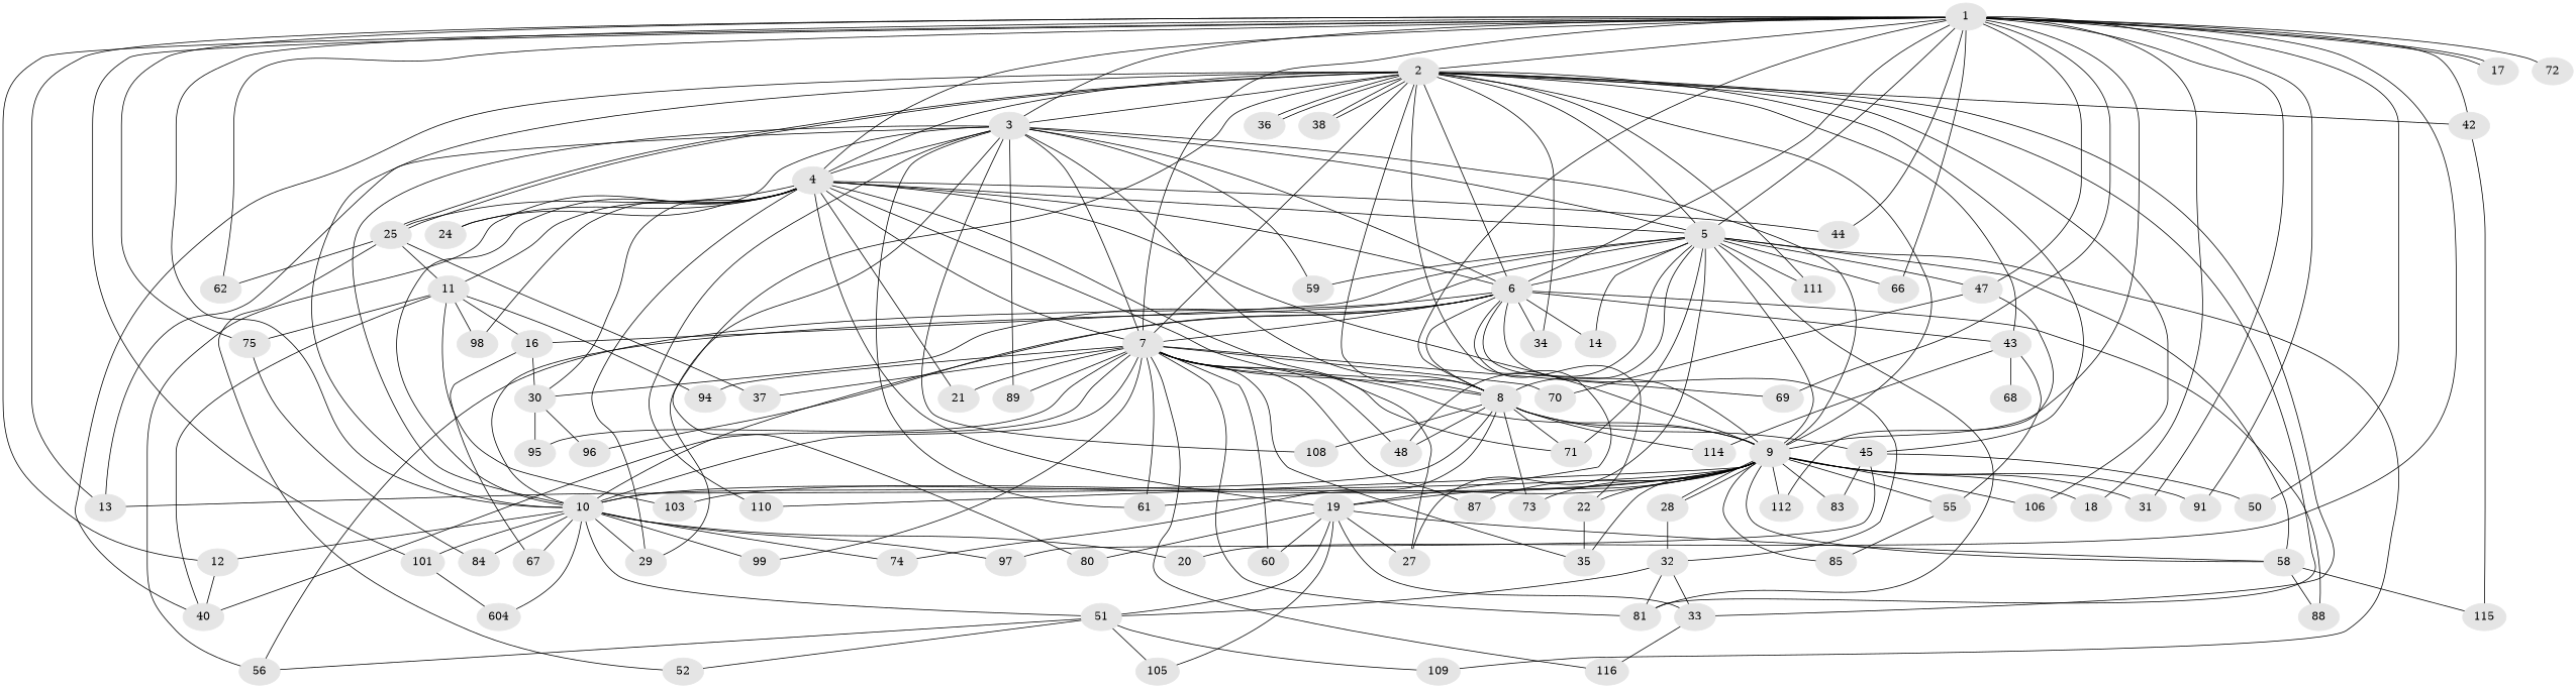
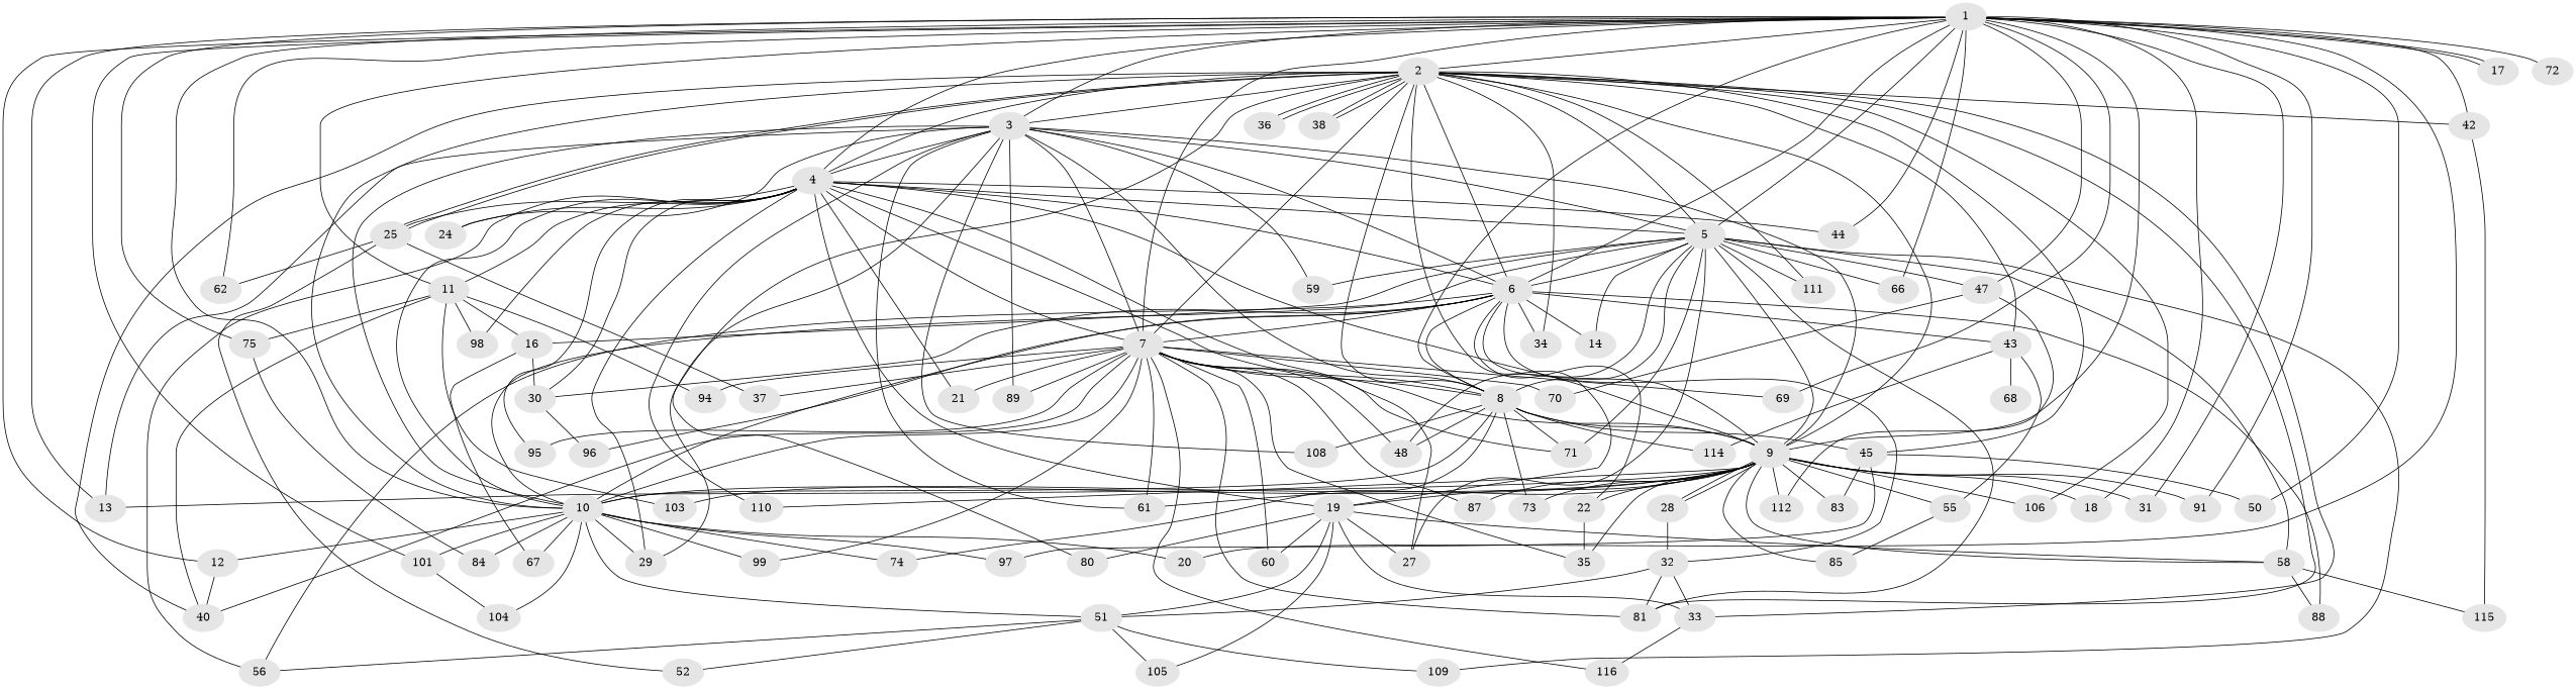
  graph {
    node [color=gray90 style=filled]
    1 [super="+64"]
    2 [super="+28"]
    3 [super="+93"]
    4 [super="+113"]
    5 [super="+86"]
    6 [super="+57"]
    7 [super="+15"]
    8 [super="+92"]
    9 [super="+53"]
    10 [super="+77"]
    11 [super="+63"]
    12 [super="+49"]
    13 [super="+65"]
    17
    18
    20
    31
    42
    44
    47
    50
    62
    66
    69
    72
    75
    91
    101 [super="+102"]
    19 [super="+54"]
    25 [super="+79"]
    29
    33
    34
    36
    38
    40
    43 [super="+90"]
    45
    81 [super="+107"]
    106
    111
    24
    59
    61
    80
    89
    108
    110
    21
    27
    30 [super="+39"]
    56
    95
    98
    14
    16
    48
    58 [super="+76"]
    71 [super="+82"]
    109
    22
    32 [super="+100"]
    88
    96
    35
    37
    60
    70
    87
    94
    99
    116
    73
    74
    114
    n76 [label=28 super="+46"]
    55
    83
    85
    103
    112
    51 [super="+78"]
    67
    84
    97
-   104 [label=604]
+   104
    115
    105
    52
    68
    1 -- 2
    1 -- 3
    1 -- 4
    1 -- 5
    1 -- 6
    1 -- 7
    1 -- 8
    1 -- 9
    1 -- 10
-   25 -- 11
+   1 -- 11
    1 -- 12
    1 -- 13
    1 -- 17 [weight=2]
    1 -- 17
    1 -- 18
    1 -- 20
    1 -- 31
    1 -- 42
    1 -- 44
    1 -- 47
    1 -- 50
    1 -- 62
    1 -- 66
    1 -- 69
    1 -- 72
    1 -- 75
    1 -- 91
    1 -- 101
    2 -- 3
    2 -- 4
    2 -- 5
    2 -- 6
    2 -- 7
    2 -- 8
    2 -- 9
    2 -- 10
    2 -- 42
    2 -- 19
    2 -- 25
    2 -- 25
    2 -- 29
    2 -- 33
    2 -- 34
    2 -- 36
    2 -- 36
    2 -- 38
    2 -- 38
    2 -- 40
    2 -- 43 [weight=2]
    2 -- 45
    2 -- 81
    2 -- 106
    2 -- 111
    3 -- 4 [weight=2]
    3 -- 5
    3 -- 6
    3 -- 7
    3 -- 8
    3 -- 9
    3 -- 10
    3 -- 13
    3 -- 24
    3 -- 59
    3 -- 61
    3 -- 80
    3 -- 89
    3 -- 108
    3 -- 110
    4 -- 5
    4 -- 6
    4 -- 7
    4 -- 8
    4 -- 9
    4 -- 10
    4 -- 11
    4 -- 44
    4 -- 19
    4 -- 25
    4 -- 29
    4 -- 24
    4 -- 21
    4 -- 27
    4 -- 30
    4 -- 56
-   30 -- 95
+   4 -- 95
    4 -- 98
    5 -- 6
    5 -- 8
    5 -- 9
    5 -- 10
    5 -- 47
    5 -- 66
    5 -- 81
    5 -- 111
    5 -- 59
    5 -- 27
    5 -- 14
    5 -- 16
    5 -- 48
    5 -- 58
    5 -- 71
    5 -- 109
    6 -- 7 [weight=2]
    6 -- 8
    6 -- 9
    6 -- 10
    6 -- 34
    6 -- 43
    6 -- 30
    6 -- 56
    6 -- 14
    6 -- 22
    6 -- 32
    6 -- 88
    6 -- 96
    7 -- 8
    7 -- 9
    7 -- 10
    7 -- 69
    7 -- 40
    7 -- 81
    7 -- 61
    7 -- 89
    7 -- 21
    7 -- 95
    7 -- 48
    7 -- 71
    7 -- 35
    7 -- 37
    7 -- 60
    7 -- 70
    7 -- 87
    7 -- 94
    7 -- 99
    7 -- 116
    8 -- 9
    8 -- 10
    8 -- 45
    8 -- 108
    8 -- 48
    8 -- 71
    8 -- 73
    8 -- 74
    8 -- 114
    9 -- 10
    9 -- 13
    9 -- 18
    9 -- 31
    9 -- 91
    9 -- 19 [weight=2]
    9 -- 106
    9 -- 61
    9 -- 110
    9 -- 58
    9 -- 22
    9 -- 35
    9 -- 87
    9 -- 73
    9 -- n76 [weight=2]
    9 -- n76
    9 -- 55
    9 -- 83
    9 -- 85
    9 -- 103
    9 -- 112
    10 -- 12
    10 -- 20
    10 -- 101
    10 -- 29
    10 -- 99
    10 -- 74
    10 -- 51
    10 -- 67
    10 -- 84
    10 -- 97
    10 -- 104
    11 -- 75
    11 -- 40
    11 -- 98
    11 -- 16
    11 -- 94
    11 -- 103
    12 -- 40
    42 -- 115
    47 -- 70
    47 -- 112
    75 -- 84
    101 -- 104
    19 -- 33
    19 -- 80
    19 -- 27
    19 -- 58
    19 -- 60
    19 -- 51
    19 -- 105
    25 -- 62
    25 -- 37
    25 -- 52
    33 -- 116
    43 -- 114
    43 -- 55
    43 -- 68
    45 -- 50
    45 -- 83
    45 -- 97
    30 -- 96
    16 -- 30
    16 -- 67
    58 -- 88
    58 -- 115
    22 -- 35
    32 -- 33
    32 -- 81
    32 -- 51
    n76 -- 32
    55 -- 85
    51 -- 56
    51 -- 109
    51 -- 105
    51 -- 52
  }
